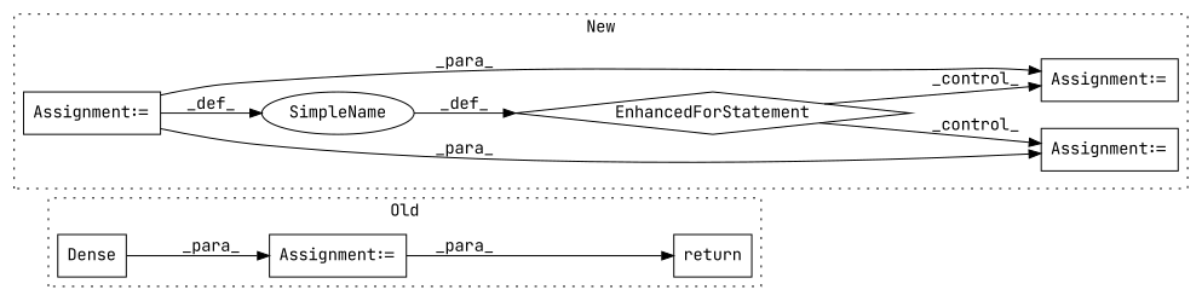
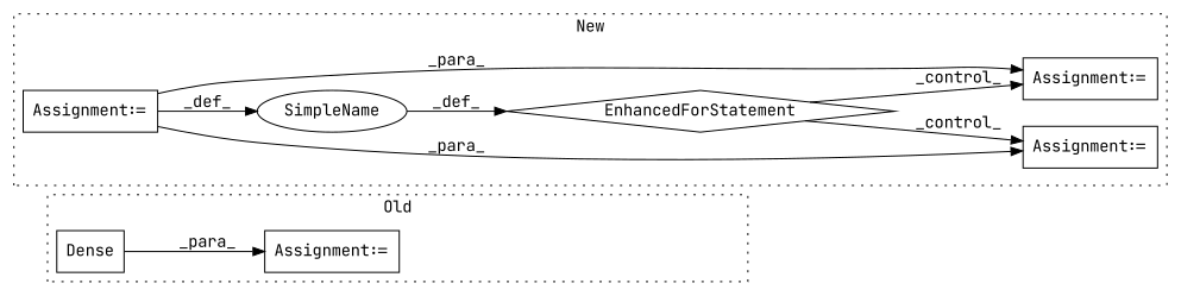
  digraph {
    fontname="JetBrains Mono"
    rankdir=LR
    node [a=7 fontname="JetBrains Mono" l=1 shape=box]
    edge [fontname="JetBrains Mono"]
    n1 [a=32 l="6,1" label=Dense s="2777,2796"]
    n2 [label="Assignment:=" s=2776]
-   n3 [a=41 l=7 label=return s=2803]
    n4 [a=70 l="67,2" label=EnhancedForStatement s="3274,3376" shape=diamond]
    n5 [label="Assignment:=" s=2614]
    n6 [label="Assignment:=" s=3397]
    n7 [a=42 l=5 label=SimpleName s=3345 shape=ellipse]
    n8 [label="Assignment:=" s=3423]
    subgraph cluster_1 {
      label=Old
      style=dotted
      n1
      n2
-     n3
    }
    subgraph cluster_2 {
      label=New
      style=dotted
      n4
      n5
      n6
      n7
      n8
    }
    n1 -> n2 [label=_para_]
-   n2 -> n3 [label=_para_]
    n4 -> n6 [label=_control_]
    n4 -> n8 [label=_control_]
    n5 -> n6 [label=_para_]
    n5 -> n7 [label=_def_]
    n5 -> n8 [label=_para_]
    n7 -> n4 [label=_def_]
  }
